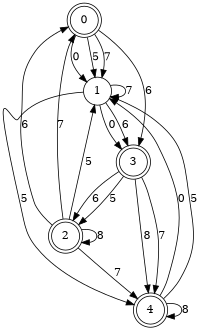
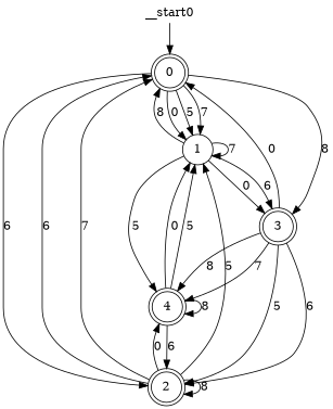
  digraph {
    node [shape=doublecircle]
    n1 [label=0]
    n2 [label=1 shape=circle]
    n3 [label=2]
    n4 [label=3]
    n5 [label=4]
+   __start0 [height=0 shape=none width=0]
    n1 -> n2 [label=0]
    n1 -> n2 [label=5]
    n1 -> n2 [label=7]
-   n1 -> n4 [label=6]
+   n1 -> n3 [label=6]
+   n1 -> n4 [label=8]
+   n2 -> n1 [label=8]
    n2 -> n2 [label=7]
    n2 -> n4 [label=0]
    n2 -> n4 [label=6]
    n2 -> n5 [label=5]
    n3 -> n1 [label=6]
    n3 -> n1 [label=7]
    n3 -> n2 [label=5]
    n3 -> n3 [label=8]
-   n3 -> n5 [label=7]
+   n3 -> n5 [label=0]
+   n4 -> n1 [label=0]
    n4 -> n3 [label=6]
    n4 -> n3 [label=5]
    n4 -> n5 [label=8]
    n4 -> n5 [label=7]
    n5 -> n2 [label=0]
    n5 -> n2 [label=5]
+   n5 -> n3 [label=6]
    n5 -> n5 [label=8]
+   __start0 -> n1
  }
